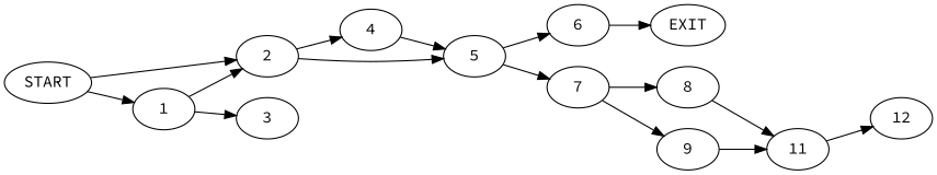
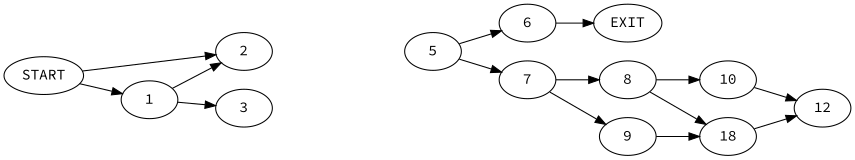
  digraph {
    fontname="Source Code Pro"
    rankdir=LR
    node [fontname="Source Code Pro"]
    edge [fontname="Source Code Pro"]
    n1 [label=START]
    1
    2
    3
    n5 [label=EXIT]
-   4
    5
    6
    7
    8
    9
-   11
+   10
+   11 [label=18]
    12
    n1 -> 1
    n1 -> 2
    1 -> 2
    1 -> 3
-   2 -> 4
-   2 -> 5
-   4 -> 5
    5 -> 6
    5 -> 7
    6 -> n5
    7 -> 8
    7 -> 9
+   8 -> 10
    8 -> 11
    9 -> 11
+   10 -> 12
    11 -> 12
  }
